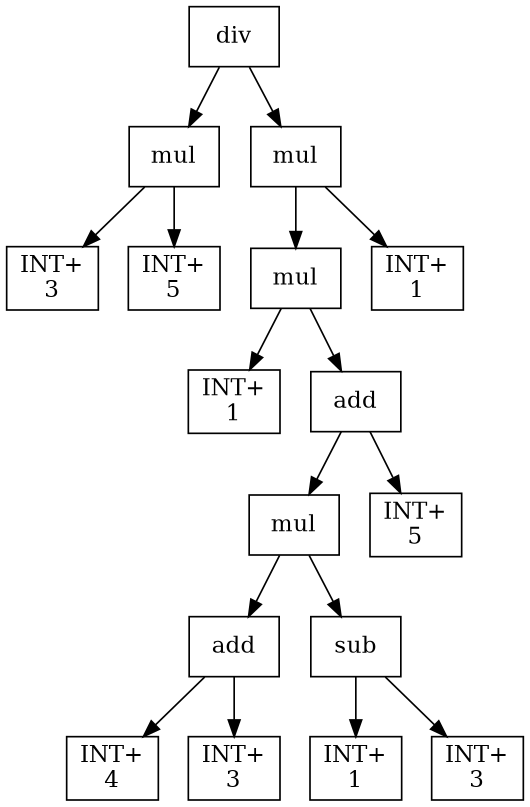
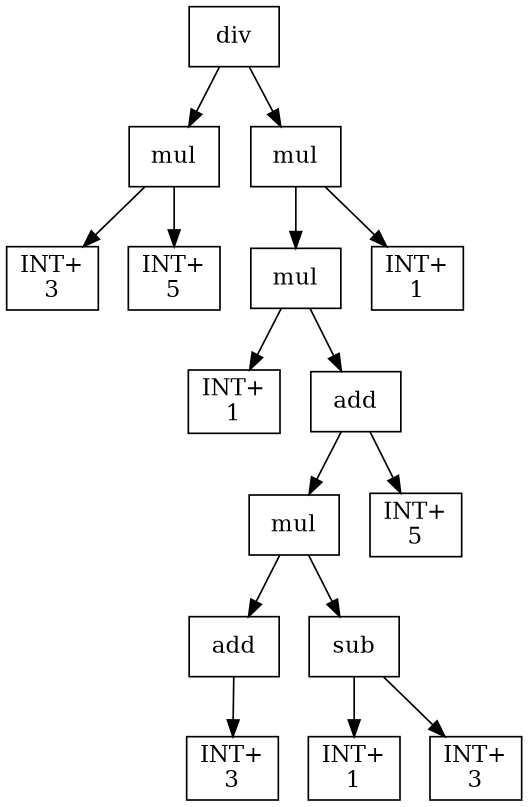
  digraph {
    node [shape=box]
    n1 [label=div]
    n2 [label=mul]
    n3 [label=mul]
    n4 [label="INT+\n3"]
    n5 [label="INT+\n5"]
    n6 [label=mul]
    n7 [label="INT+\n1"]
    n8 [label="INT+\n1"]
    n9 [label=add]
    n10 [label=mul]
    n11 [label="INT+\n5"]
    n12 [label=add]
    n13 [label=sub]
-   n14 [label="INT+\n4"]
    n15 [label="INT+\n3"]
    n16 [label="INT+\n1"]
    n17 [label="INT+\n3"]
    n1 -> n2
    n1 -> n3
    n2 -> n4
    n2 -> n5
    n3 -> n6
    n3 -> n7
    n6 -> n8
    n6 -> n9
    n9 -> n10
    n9 -> n11
    n10 -> n12
    n10 -> n13
-   n12 -> n14
    n12 -> n15
    n13 -> n16
    n13 -> n17
  }
